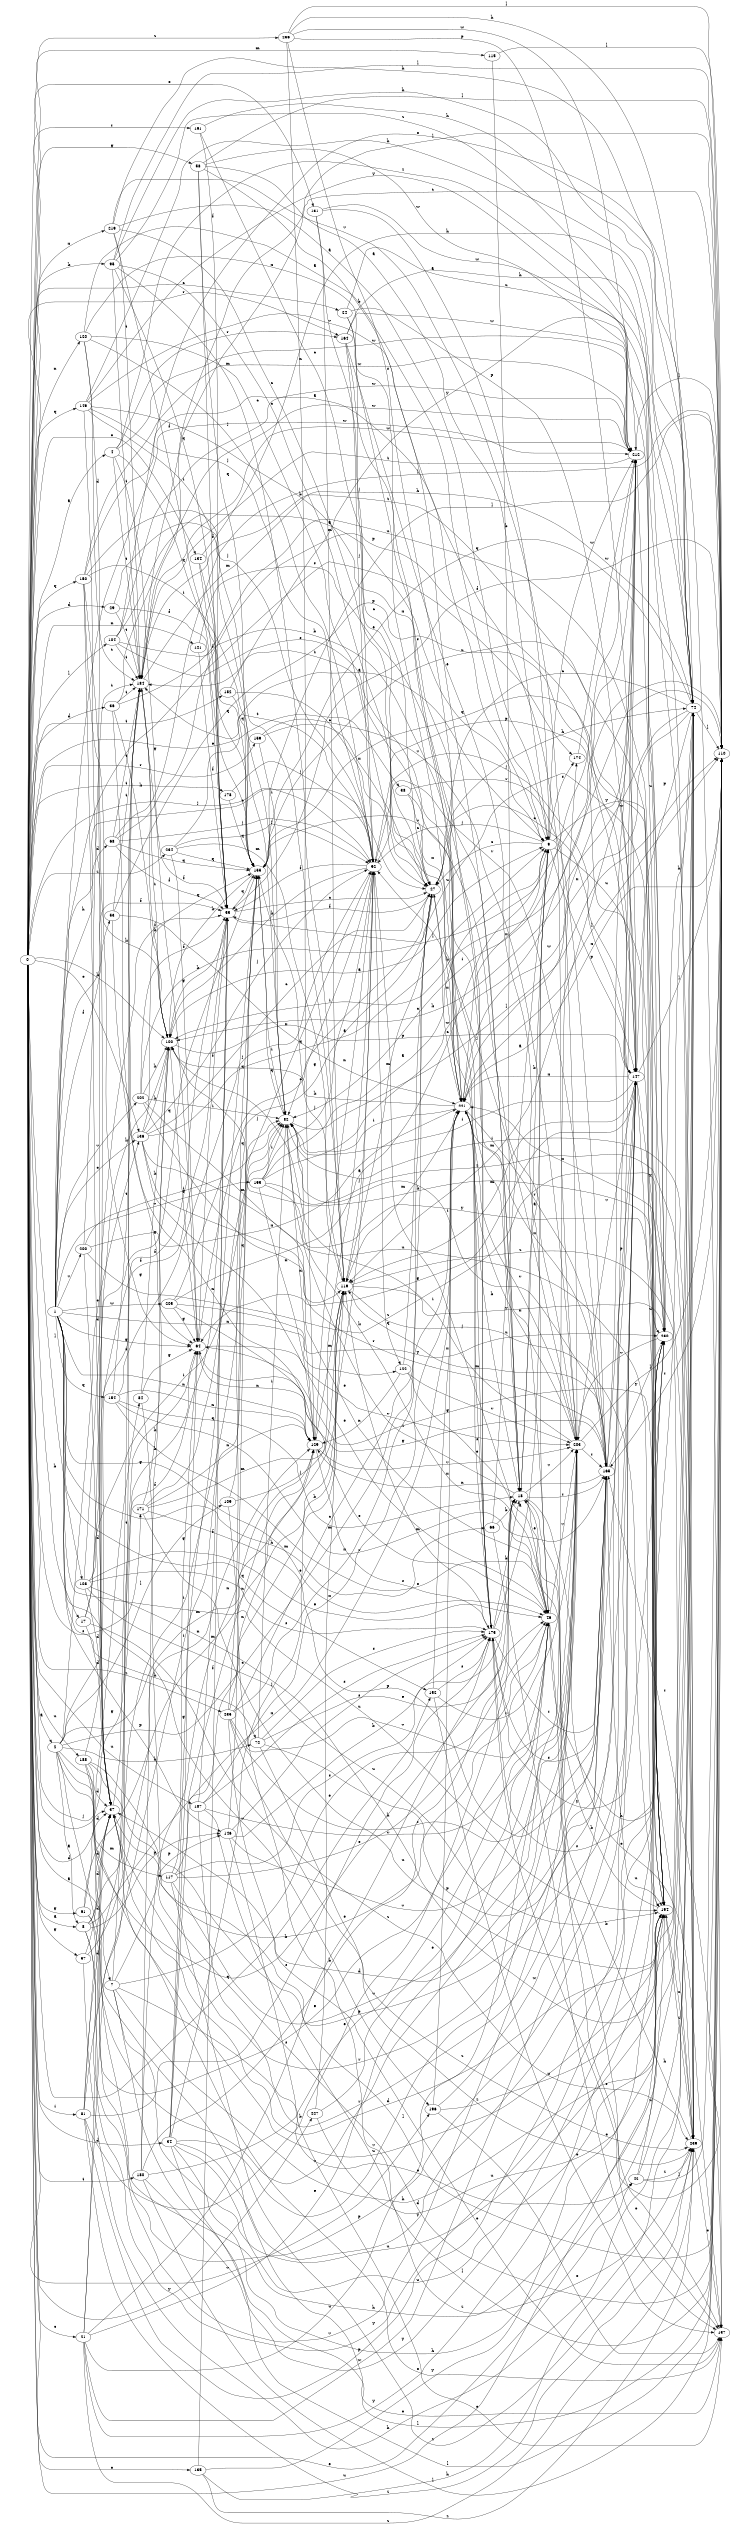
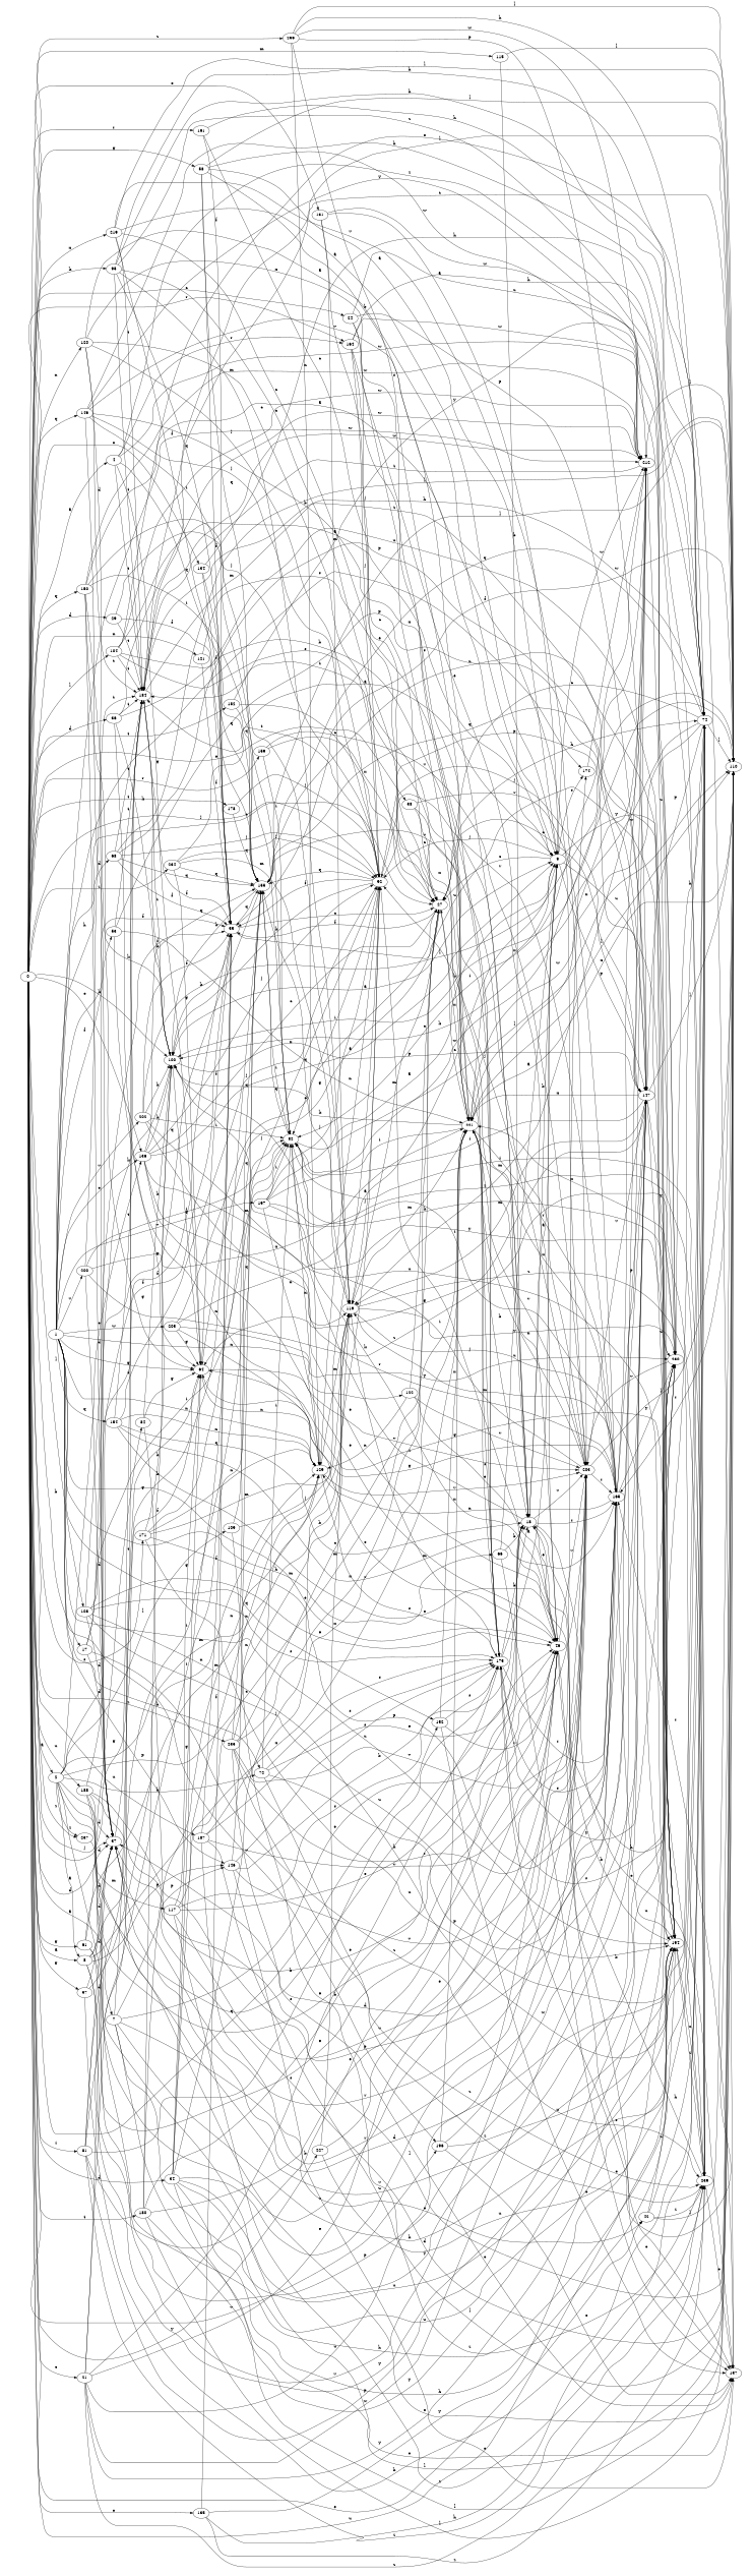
  strict digraph {
    rankdir=LR
    0
    2
    4
    7
    8
    17
    21
    24
    29
    34
    36
    37
    38
    42
    57
    58
    61
    64
    81
    84
    92
    95
    100
    104
    108
    115
    120
    121
    131
    134
    135
    136
    149
    150
    152
    159
    161
    164
    171
    178
    180
    182
    187
    188
    194
    196
    219
    227
    234
    235
    236
+   237
    27
    55
    72
    18
    74
    109
    117
    119
    203
    212
    155
    184
    239
    46
    146
    110
    165
    82
    221
    230
    174
    175
    147
    129
    137
    9
    1
    53
    66
    68
    122
    154
-   197 [label=195]
+   197
    200
    202
    205
    0 -> 2 [label=a]
    0 -> 4 [label=a]
    0 -> 7 [label=a]
    0 -> 8 [label=a]
    0 -> 17 [label=b]
    0 -> 21 [label=c]
    0 -> 24 [label=c]
    0 -> 29 [label=d]
    0 -> 34 [label=d]
    0 -> 36 [label=d]
    0 -> 37 [label=d]
    0 -> 38 [label=e]
    0 -> 42 [label=e]
    0 -> 57 [label=g]
    0 -> 58 [label=g]
    0 -> 61 [label=g]
    0 -> 64 [label=g]
    0 -> 81 [label=i]
    0 -> 84 [label=j]
    0 -> 92 [label=j]
    0 -> 95 [label=k]
    0 -> 100 [label=k]
    0 -> 104 [label=l]
    0 -> 108 [label=l]
    0 -> 115 [label=m]
    0 -> 120 [label=n]
    0 -> 121 [label=n]
    0 -> 131 [label=o]
    0 -> 134 [label=o]
    0 -> 135 [label=o]
    0 -> 136 [label=o]
    0 -> 149 [label=q]
    0 -> 150 [label=q]
    0 -> 152 [label=q]
    0 -> 159 [label=r]
    0 -> 161 [label=r]
    0 -> 164 [label=r]
    0 -> 171 [label=s]
    0 -> 178 [label=t]
    0 -> 180 [label=t]
    0 -> 182 [label=t]
    0 -> 187 [label=u]
    0 -> 188 [label=u]
    0 -> 194 [label=u]
    0 -> 196 [label=v]
    0 -> 219 [label=x]
    0 -> 227 [label=y]
    0 -> 234 [label=z]
    0 -> 235 [label=z]
    0 -> 236 [label=z]
+   0 -> 237 [label=z]
    2 -> 8 [label=a]
    2 -> 136 [label=o]
+   2 -> 237 [label=z]
    2 -> 27 [label=c]
    2 -> 55 [label=f]
    2 -> 72 [label=h]
    2 -> 18 [label=b]
    2 -> 74 [label=h]
    2 -> 109 [label=l]
    2 -> 117 [label=m]
    2 -> 119 [label=m]
    2 -> 203 [label=v]
    4 -> 64 [label=g]
    4 -> 164 [label=r]
    4 -> 212 [label=w]
    4 -> 155 [label=q]
    4 -> 184 [label=t]
    4 -> 239 [label=z]
    7 -> 194 [label=u]
    7 -> 74 [label=h]
    7 -> 184 [label=t]
    7 -> 46 [label=e]
    7 -> 146 [label=p]
    7 -> 110 [label=l]
    7 -> 165 [label=r]
    8 -> 37 [label=d]
    8 -> 203 [label=v]
    8 -> 146 [label=p]
    8 -> 82 [label=i]
    8 -> 221 [label=x]
    8 -> 230 [label=y]
    17 -> 37 [label=d]
    17 -> 100 [label=k]
    17 -> 155 [label=q]
    17 -> 239 [label=z]
    21 -> 37 [label=d]
    21 -> 55 [label=f]
    21 -> 212 [label=w]
    21 -> 239 [label=z]
    21 -> 46 [label=e]
    21 -> 230 [label=y]
    21 -> 174 [label=u]
    21 -> 175 [label=s]
    24 -> 92 [label=j]
    24 -> 194 [label=u]
    24 -> 221 [label=x]
    24 -> 147 [label=p]
    29 -> 55 [label=f]
    29 -> 119 [label=m]
    29 -> 184 [label=t]
    34 -> 64 [label=g]
    34 -> 92 [label=j]
    34 -> 194 [label=u]
    34 -> 74 [label=h]
    34 -> 203 [label=v]
    34 -> 155 [label=q]
    34 -> 110 [label=l]
    34 -> 230 [label=y]
    34 -> 129 [label=n]
    36 -> 64 [label=g]
    36 -> 100 [label=k]
    36 -> 194 [label=u]
    36 -> 212 [label=w]
    36 -> 184 [label=t]
    37 -> 184 [label=t]
    37 -> 165 [label=r]
    37 -> 137 [label=o]
    38 -> 27 [label=c]
    38 -> 165 [label=r]
    38 -> 221 [label=x]
    42 -> 194 [label=u]
    42 -> 74 [label=h]
    42 -> 239 [label=z]
    42 -> 110 [label=l]
    57 -> 37 [label=d]
    57 -> 74 [label=h]
    57 -> 129 [label=n]
    58 -> 55 [label=f]
    58 -> 18 [label=b]
    58 -> 212 [label=w]
    58 -> 155 [label=q]
    58 -> 110 [label=l]
    58 -> 9 [label=a]
    61 -> 37 [label=d]
    61 -> 119 [label=m]
    61 -> 46 [label=e]
    61 -> 147 [label=p]
    64 -> 55 [label=f]
    64 -> 203 [label=v]
    64 -> 129 [label=n]
    81 -> 37 [label=d]
    81 -> 64 [label=g]
    81 -> 18 [label=b]
    81 -> 239 [label=z]
    81 -> 82 [label=i]
    81 -> 175 [label=s]
    81 -> 147 [label=p]
    84 -> 64 [label=g]
    84 -> 100 [label=k]
    84 -> 46 [label=e]
    92 -> 100 [label=k]
    92 -> 55 [label=f]
-   92 -> 122 [label=q]
+   92 -> 155 [label=q]
    92 -> 184 [label=t]
    92 -> 165 [label=r]
    92 -> 82 [label=i]
    92 -> 147 [label=p]
    92 -> 129 [label=n]
    95 -> 27 [label=c]
    95 -> 74 [label=h]
    95 -> 119 [label=m]
    95 -> 155 [label=q]
    95 -> 184 [label=t]
    95 -> 239 [label=z]
    95 -> 110 [label=l]
    100 -> 64 [label=g]
    100 -> 184 [label=t]
    100 -> 147 [label=p]
    100 -> 9 [label=a]
    104 -> 18 [label=b]
    104 -> 212 [label=w]
    104 -> 184 [label=t]
    104 -> 175 [label=s]
    104 -> 137 [label=o]
    104 -> 9 [label=a]
    108 -> 37 [label=d]
    108 -> 194 [label=u]
    108 -> 55 [label=f]
    108 -> 74 [label=h]
    108 -> 46 [label=e]
    108 -> 82 [label=i]
    108 -> 175 [label=s]
    115 -> 18 [label=b]
    115 -> 110 [label=l]
    120 -> 37 [label=d]
    120 -> 92 [label=j]
    120 -> 27 [label=c]
    120 -> 184 [label=t]
    120 -> 221 [label=x]
    120 -> 9 [label=a]
    121 -> 55 [label=f]
    121 -> 46 [label=e]
    131 -> 27 [label=c]
    131 -> 119 [label=m]
    131 -> 212 [label=w]
    131 -> 9 [label=a]
    134 -> 55 [label=f]
    134 -> 74 [label=h]
    134 -> 155 [label=q]
    135 -> 55 [label=f]
    135 -> 74 [label=h]
    135 -> 239 [label=z]
    135 -> 230 [label=y]
    136 -> 92 [label=j]
    136 -> 100 [label=k]
    136 -> 194 [label=u]
    136 -> 27 [label=c]
    136 -> 155 [label=q]
    136 -> 46 [label=e]
    136 -> 165 [label=r]
    136 -> 9 [label=a]
    149 -> 37 [label=d]
    149 -> 92 [label=j]
    149 -> 18 [label=b]
    149 -> 74 [label=h]
    149 -> 203 [label=v]
    149 -> 82 [label=i]
    149 -> 230 [label=y]
    150 -> 37 [label=d]
    150 -> 64 [label=g]
    150 -> 92 [label=j]
    150 -> 100 [label=k]
    150 -> 212 [label=w]
    150 -> 82 [label=i]
    150 -> 9 [label=a]
    152 -> 203 [label=v]
    152 -> 221 [label=x]
    152 -> 175 [label=s]
    152 -> 137 [label=o]
    159 -> 203 [label=v]
    159 -> 82 [label=i]
    159 -> 221 [label=x]
    161 -> 27 [label=c]
    161 -> 55 [label=f]
    161 -> 74 [label=h]
    164 -> 92 [label=j]
    164 -> 74 [label=h]
    164 -> 212 [label=w]
    164 -> 46 [label=e]
    164 -> 175 [label=s]
    171 -> 92 [label=j]
    171 -> 100 [label=k]
    171 -> 194 [label=u]
    171 -> 119 [label=m]
    171 -> 147 [label=p]
    171 -> 129 [label=n]
    178 -> 92 [label=j]
    178 -> 155 [label=q]
    180 -> 100 [label=k]
    180 -> 18 [label=b]
    180 -> 46 [label=e]
    180 -> 110 [label=l]
    180 -> 230 [label=y]
    180 -> 129 [label=n]
    182 -> 27 [label=c]
    182 -> 155 [label=q]
    182 -> 230 [label=y]
    187 -> 42 [label=o]
    187 -> 55 [label=f]
    187 -> 203 [label=v]
    187 -> 110 [label=l]
    187 -> 221 [label=x]
    187 -> 175 [label=s]
    188 -> 37 [label=d]
    188 -> 194 [label=u]
    188 -> 55 [label=f]
    188 -> 110 [label=l]
    188 -> 147 [label=p]
    188 -> 137 [label=o]
    194 -> 37 [label=d]
    194 -> 18 [label=b]
    194 -> 155 [label=q]
    194 -> 239 [label=z]
    196 -> 194 [label=u]
    196 -> 212 [label=w]
    196 -> 221 [label=x]
    196 -> 137 [label=o]
    219 -> 27 [label=c]
    219 -> 55 [label=f]
    219 -> 74 [label=h]
    219 -> 203 [label=v]
    219 -> 184 [label=t]
    219 -> 9 [label=a]
    227 -> 194 [label=u]
    227 -> 119 [label=m]
    227 -> 46 [label=e]
    234 -> 64 [label=g]
    234 -> 92 [label=j]
    234 -> 119 [label=m]
    234 -> 155 [label=q]
    234 -> 9 [label=a]
    235 -> 27 [label=c]
    235 -> 119 [label=m]
    235 -> 203 [label=v]
    235 -> 155 [label=q]
    235 -> 239 [label=z]
    235 -> 165 [label=r]
    235 -> 221 [label=x]
    235 -> 137 [label=o]
    236 -> 74 [label=h]
    236 -> 212 [label=w]
    236 -> 110 [label=l]
    236 -> 175 [label=s]
    236 -> 147 [label=p]
    236 -> 129 [label=n]
+   237 -> 46 [label=e]
    27 -> 64 [label=g]
    27 -> 55 [label=f]
    27 -> 74 [label=h]
    27 -> 119 [label=m]
    27 -> 221 [label=x]
    55 -> 100 [label=k]
    55 -> 194 [label=u]
    55 -> 27 [label=c]
    55 -> 155 [label=q]
    72 -> 239 [label=z]
    72 -> 46 [label=e]
    72 -> 82 [label=i]
    72 -> 175 [label=s]
    72 -> 147 [label=p]
    18 -> 203 [label=v]
    18 -> 46 [label=e]
    18 -> 165 [label=r]
    18 -> 82 [label=i]
    18 -> 137 [label=o]
    18 -> 9 [label=a]
    74 -> 100 [label=k]
    74 -> 27 [label=c]
    74 -> 155 [label=q]
    74 -> 110 [label=l]
    74 -> 221 [label=x]
    74 -> 147 [label=p]
    109 -> 92 [label=j]
    109 -> 155 [label=q]
    109 -> 239 [label=z]
    117 -> 64 [label=g]
    117 -> 203 [label=v]
    117 -> 239 [label=z]
    117 -> 46 [label=e]
    117 -> 175 [label=s]
    117 -> 129 [label=n]
    119 -> 92 [label=j]
    119 -> 194 [label=u]
    119 -> 155 [label=q]
    119 -> 239 [label=z]
    119 -> 230 [label=y]
    203 -> 92 [label=j]
    203 -> 110 [label=l]
    203 -> 165 [label=r]
    203 -> 82 [label=i]
    203 -> 221 [label=x]
    212 -> 194 [label=u]
    212 -> 119 [label=m]
    212 -> 184 [label=t]
    212 -> 110 [label=l]
    212 -> 82 [label=i]
    155 -> 100 [label=k]
    155 -> 194 [label=u]
    155 -> 203 [label=v]
    155 -> 110 [label=l]
    155 -> 82 [label=i]
    184 -> 100 [label=k]
    184 -> 55 [label=f]
    184 -> 74 [label=h]
    184 -> 212 [label=w]
    184 -> 110 [label=l]
    239 -> 64 [label=g]
    239 -> 194 [label=u]
    239 -> 18 [label=b]
    239 -> 82 [label=i]
    239 -> 137 [label=o]
    46 -> 92 [label=j]
    46 -> 100 [label=k]
    46 -> 74 [label=h]
    46 -> 203 [label=v]
    46 -> 137 [label=o]
    146 -> 18 [label=b]
    146 -> 203 [label=v]
    146 -> 155 [label=q]
    146 -> 175 [label=s]
    146 -> 137 [label=o]
    110 -> 37 [label=d]
    110 -> 100 [label=k]
    110 -> 55 [label=f]
    110 -> 184 [label=t]
    110 -> 165 [label=r]
    110 -> 221 [label=x]
    110 -> 175 [label=s]
    165 -> 37 [label=d]
    165 -> 64 [label=g]
    165 -> 194 [label=u]
    165 -> 119 [label=m]
    165 -> 212 [label=w]
    165 -> 82 [label=i]
    165 -> 221 [label=x]
    165 -> 230 [label=y]
    165 -> 175 [label=s]
    165 -> 147 [label=p]
    165 -> 129 [label=n]
    82 -> 155 [label=q]
    82 -> 110 [label=l]
    82 -> 129 [label=n]
    221 -> 100 [label=k]
    221 -> 27 [label=c]
    221 -> 18 [label=b]
    221 -> 119 [label=m]
    221 -> 203 [label=v]
    221 -> 212 [label=w]
    221 -> 110 [label=l]
    221 -> 165 [label=r]
    221 -> 82 [label=i]
    221 -> 175 [label=s]
    230 -> 100 [label=k]
    230 -> 74 [label=h]
    230 -> 203 [label=v]
    230 -> 221 [label=x]
    230 -> 175 [label=s]
    174 -> 212 [label=w]
    175 -> 18 [label=b]
    175 -> 119 [label=m]
    175 -> 184 [label=t]
    175 -> 165 [label=r]
    175 -> 230 [label=y]
    175 -> 9 [label=a]
    147 -> 64 [label=g]
    147 -> 92 [label=j]
    147 -> 194 [label=u]
    147 -> 27 [label=c]
    147 -> 119 [label=m]
    147 -> 203 [label=v]
    147 -> 184 [label=t]
    147 -> 110 [label=l]
    147 -> 82 [label=i]
    147 -> 221 [label=x]
    147 -> 230 [label=y]
    129 -> 119 [label=m]
    129 -> 203 [label=v]
    129 -> 175 [label=s]
    137 -> 165 [label=r]
    9 -> 92 [label=j]
    9 -> 194 [label=u]
    9 -> 27 [label=c]
    9 -> 18 [label=b]
    9 -> 212 [label=w]
    9 -> 221 [label=x]
    9 -> 230 [label=y]
    9 -> 174 [label=s]
    9 -> 147 [label=p]
    1 -> 64 [label=g]
    1 -> 136 [label=o]
    1 -> 152 [label=q]
    1 -> 194 [label=u]
    1 -> 196 [label=v]
    1 -> 27 [label=c]
    1 -> 55 [label=f]
    1 -> 72 [label=h]
    1 -> 212 [label=w]
    1 -> 46 [label=e]
    1 -> 146 [label=p]
    1 -> 174 [label=s]
    1 -> 129 [label=n]
    1 -> 53 [label=f]
    1 -> 66 [label=h]
    1 -> 68 [label=h]
    1 -> 122 [label=n]
    1 -> 154 [label=q]
    1 -> 197 [label=v]
    1 -> 200 [label=v]
    1 -> 202 [label=v]
    1 -> 205 [label=w]
    53 -> 184 [label=t]
    53 -> 221 [label=x]
    53 -> 147 [label=p]
    53 -> 129 [label=n]
    66 -> 18 [label=b]
    66 -> 137 [label=o]
    66 -> 9 [label=a]
    68 -> 92 [label=j]
    68 -> 55 [label=f]
    68 -> 155 [label=q]
    68 -> 184 [label=t]
    68 -> 110 [label=l]
    68 -> 147 [label=p]
    122 -> 27 [label=c]
    122 -> 203 [label=v]
    122 -> 46 [label=e]
    122 -> 129 [label=n]
    154 -> 92 [label=j]
    154 -> 18 [label=b]
    154 -> 184 [label=t]
    154 -> 165 [label=r]
    154 -> 129 [label=n]
    154 -> 137 [label=o]
    197 -> 92 [label=j]
    197 -> 212 [label=w]
    197 -> 239 [label=z]
    197 -> 82 [label=i]
    197 -> 230 [label=y]
    197 -> 129 [label=n]
    197 -> 9 [label=a]
    200 -> 37 [label=d]
    200 -> 184 [label=t]
    200 -> 239 [label=z]
    200 -> 82 [label=i]
    200 -> 221 [label=x]
    202 -> 100 [label=k]
    202 -> 55 [label=f]
    202 -> 119 [label=m]
    202 -> 46 [label=e]
    202 -> 110 [label=l]
    202 -> 82 [label=i]
    205 -> 64 [label=g]
    205 -> 27 [label=c]
    205 -> 46 [label=e]
    205 -> 230 [label=y]
    205 -> 9 [label=a]
  }
